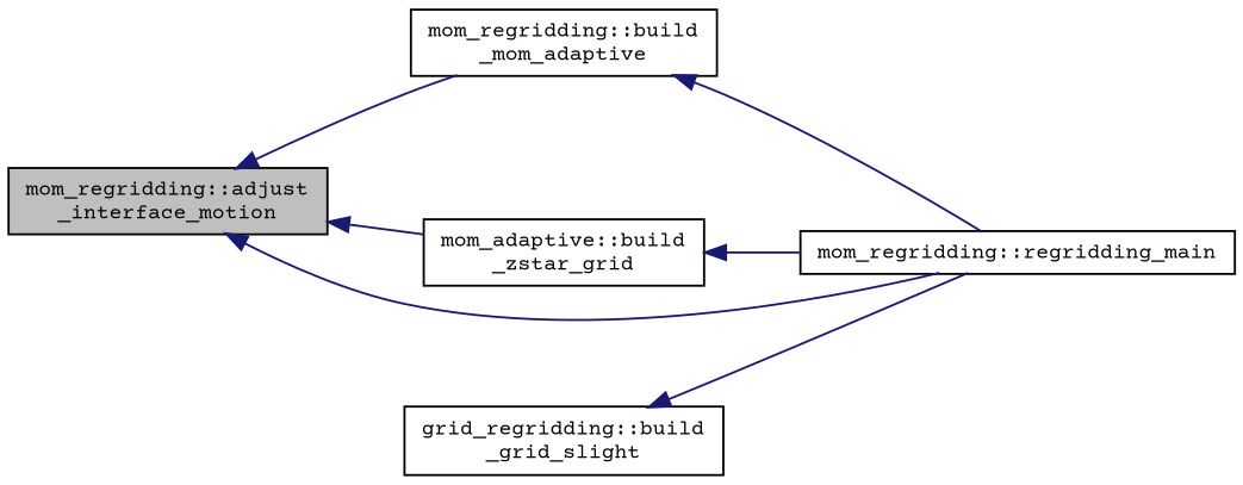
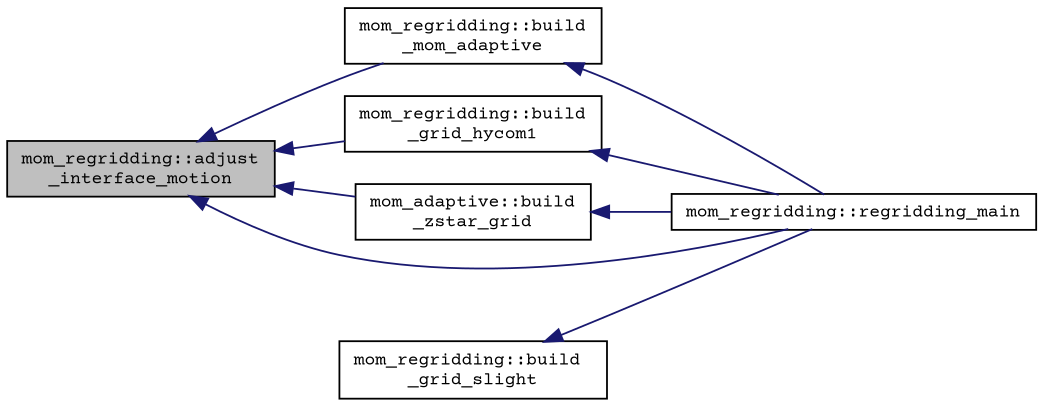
  digraph {
    fontname="Courier Prime"
    rankdir=LR
    node [color=black fillcolor=white fontname="Courier Prime" fontsize=10 shape=record style=filled]
    edge [color=midnightblue dir=back fontname="Courier Prime" fontsize=10 labelfontname=Helvetica labelfontsize=10 style=solid]
    n1 [fillcolor=grey75 fontcolor=black height=0.2 label="mom_regridding::adjust\l_interface_motion" width=0.4]
    n2 [height=0.2 label="mom_regridding::build\l_mom_adaptive" width=0.4]
+   n3 [height=0.2 label="mom_regridding::build\l_grid_hycom1" width=0.4]
    n4 [height=0.2 label="mom_adaptive::build\l_zstar_grid" width=0.4]
    n5 [height=0.2 label="mom_regridding::regridding_main" width=0.4]
-   n6 [height=0.2 label="grid_regridding::build\l_grid_slight" width=0.4]
+   n6 [height=0.2 label="mom_regridding::build\l_grid_slight" width=0.4]
    n1 -> n2
+   n1 -> n3
    n1 -> n4
    n1 -> n5
    n2 -> n5
+   n3 -> n5
    n4 -> n5
    n6 -> n5
  }
